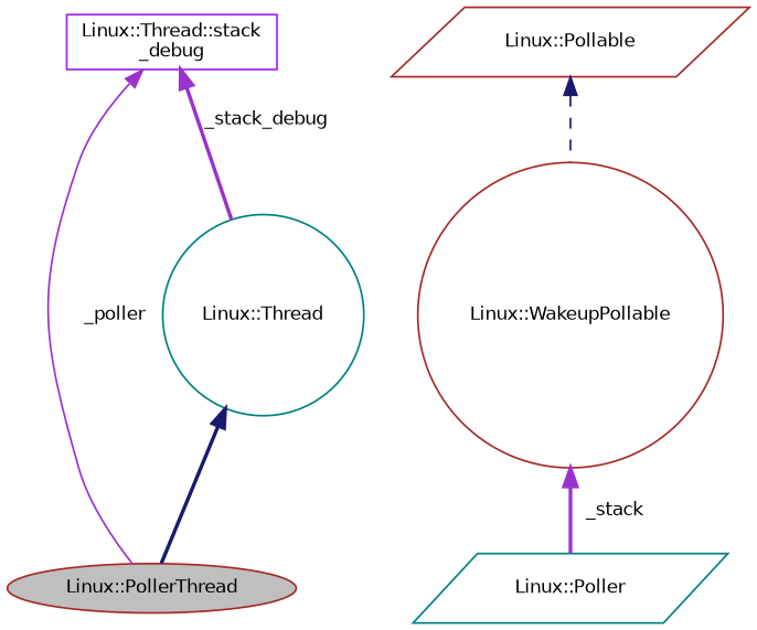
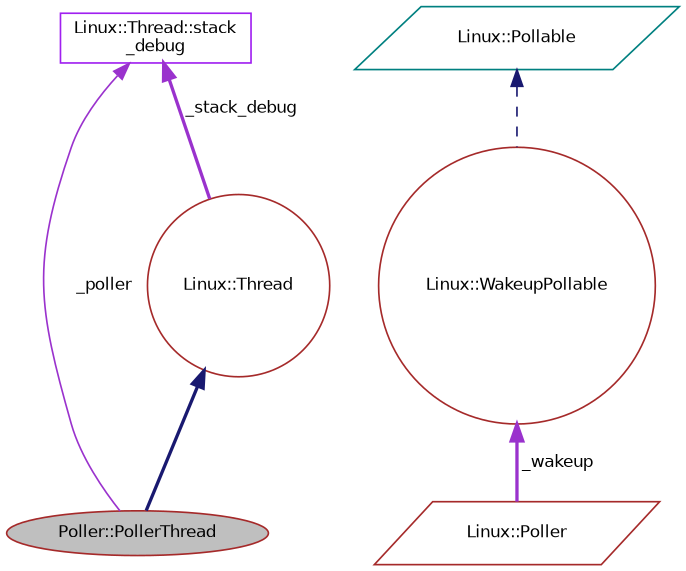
  digraph {
    node [color=brown fillcolor=white fontname=Helvetica fontsize=10 shape=circle style=filled]
    edge [color=darkorchid3 dir=back fontname=Helvetica fontsize=10 labelfontname=Helvetica labelfontsize=10 style=bold]
-   n1 [fillcolor=grey75 fontcolor=black height=0.2 label="Linux::PollerThread" shape=ellipse width=0.4]
-   n2 [color=teal height=0.2 label="Linux::Thread" width=0.4]
+   n1 [fillcolor=grey75 fontcolor=black height=0.2 label="Poller::PollerThread" shape=ellipse width=0.4]
+   n2 [height=0.2 label="Linux::Thread" width=0.4]
    n3 [color=purple height=0.2 label="Linux::Thread::stack\l_debug" shape=box width=0.4]
-   n4 [color=teal height=0.2 label="Linux::Poller" shape=parallelogram width=0.4]
+   n4 [height=0.2 label="Linux::Poller" shape=parallelogram width=0.4]
    n5 [height=0.2 label="Linux::WakeupPollable" width=0.4]
-   n6 [height=0.2 label="Linux::Pollable" shape=parallelogram width=0.4]
+   n6 [color=teal height=0.2 label="Linux::Pollable" shape=parallelogram width=0.4]
    n2 -> n1 [color=midnightblue]
    n3 -> n1 [label=" _poller" style=solid]
    n3 -> n2 [label=" _stack_debug"]
-   n5 -> n4 [label=" _stack"]
+   n5 -> n4 [label=" _wakeup"]
    n6 -> n5 [color=midnightblue style=dashed]
  }
